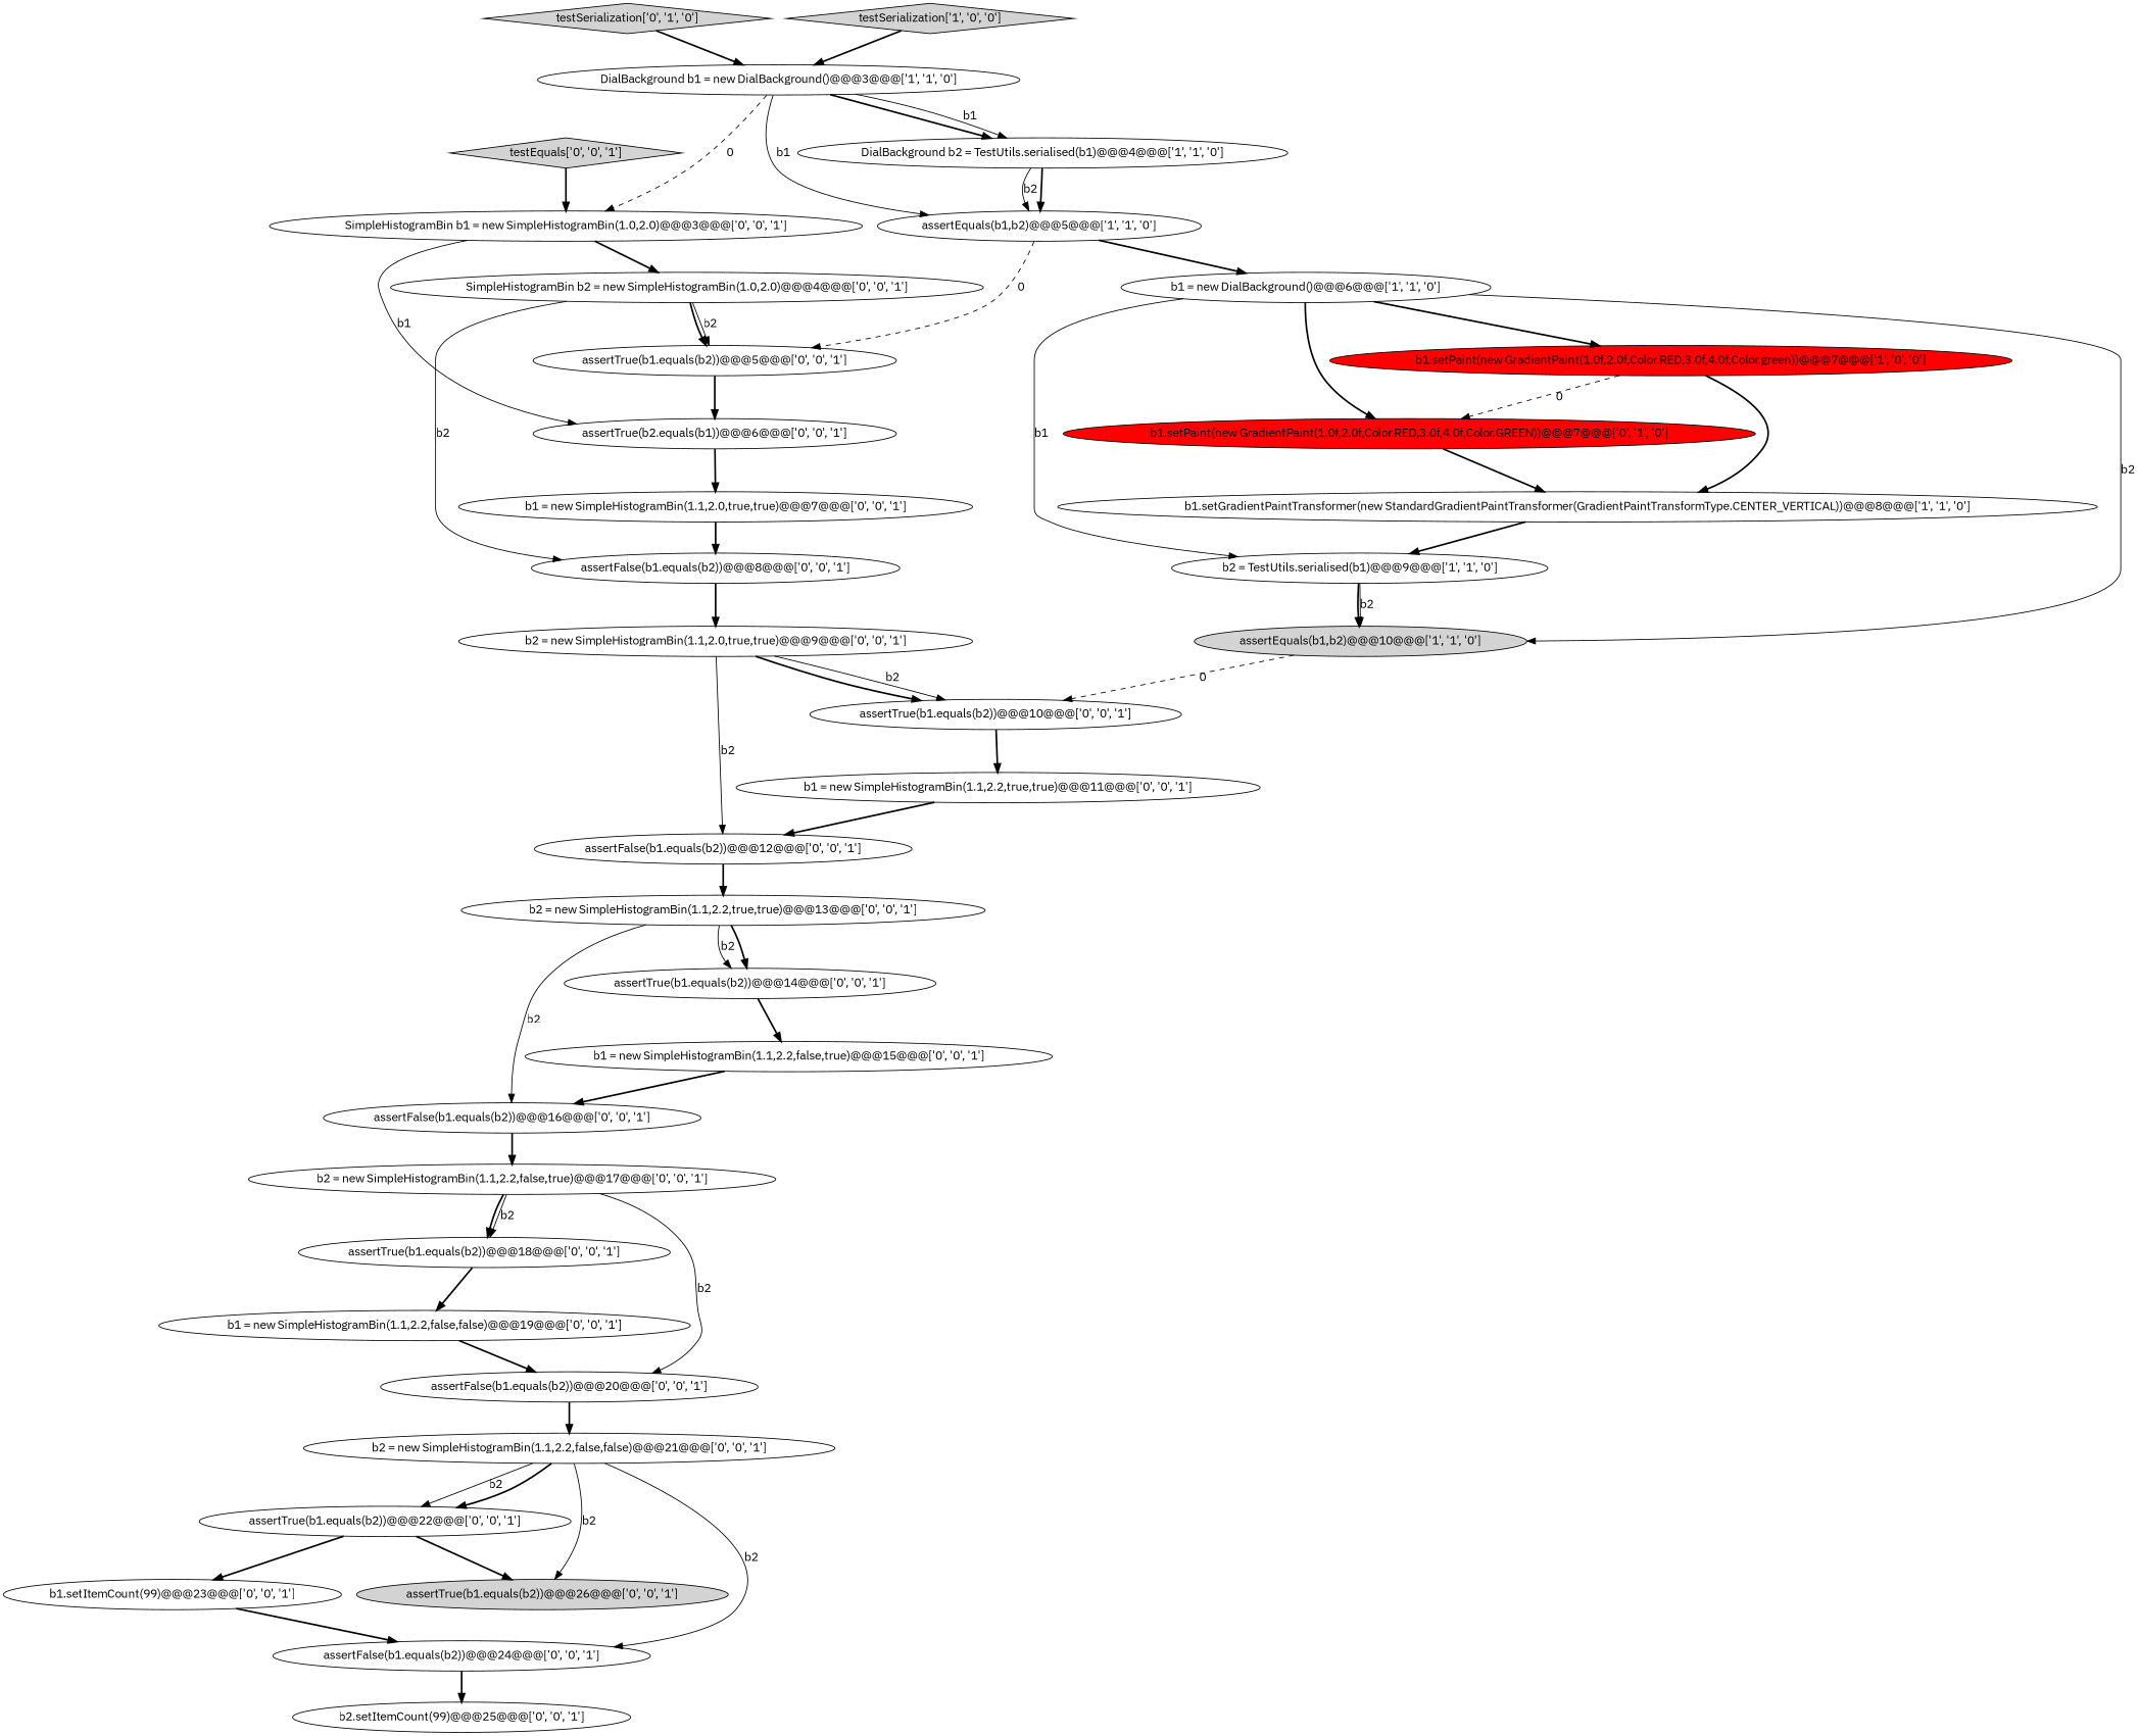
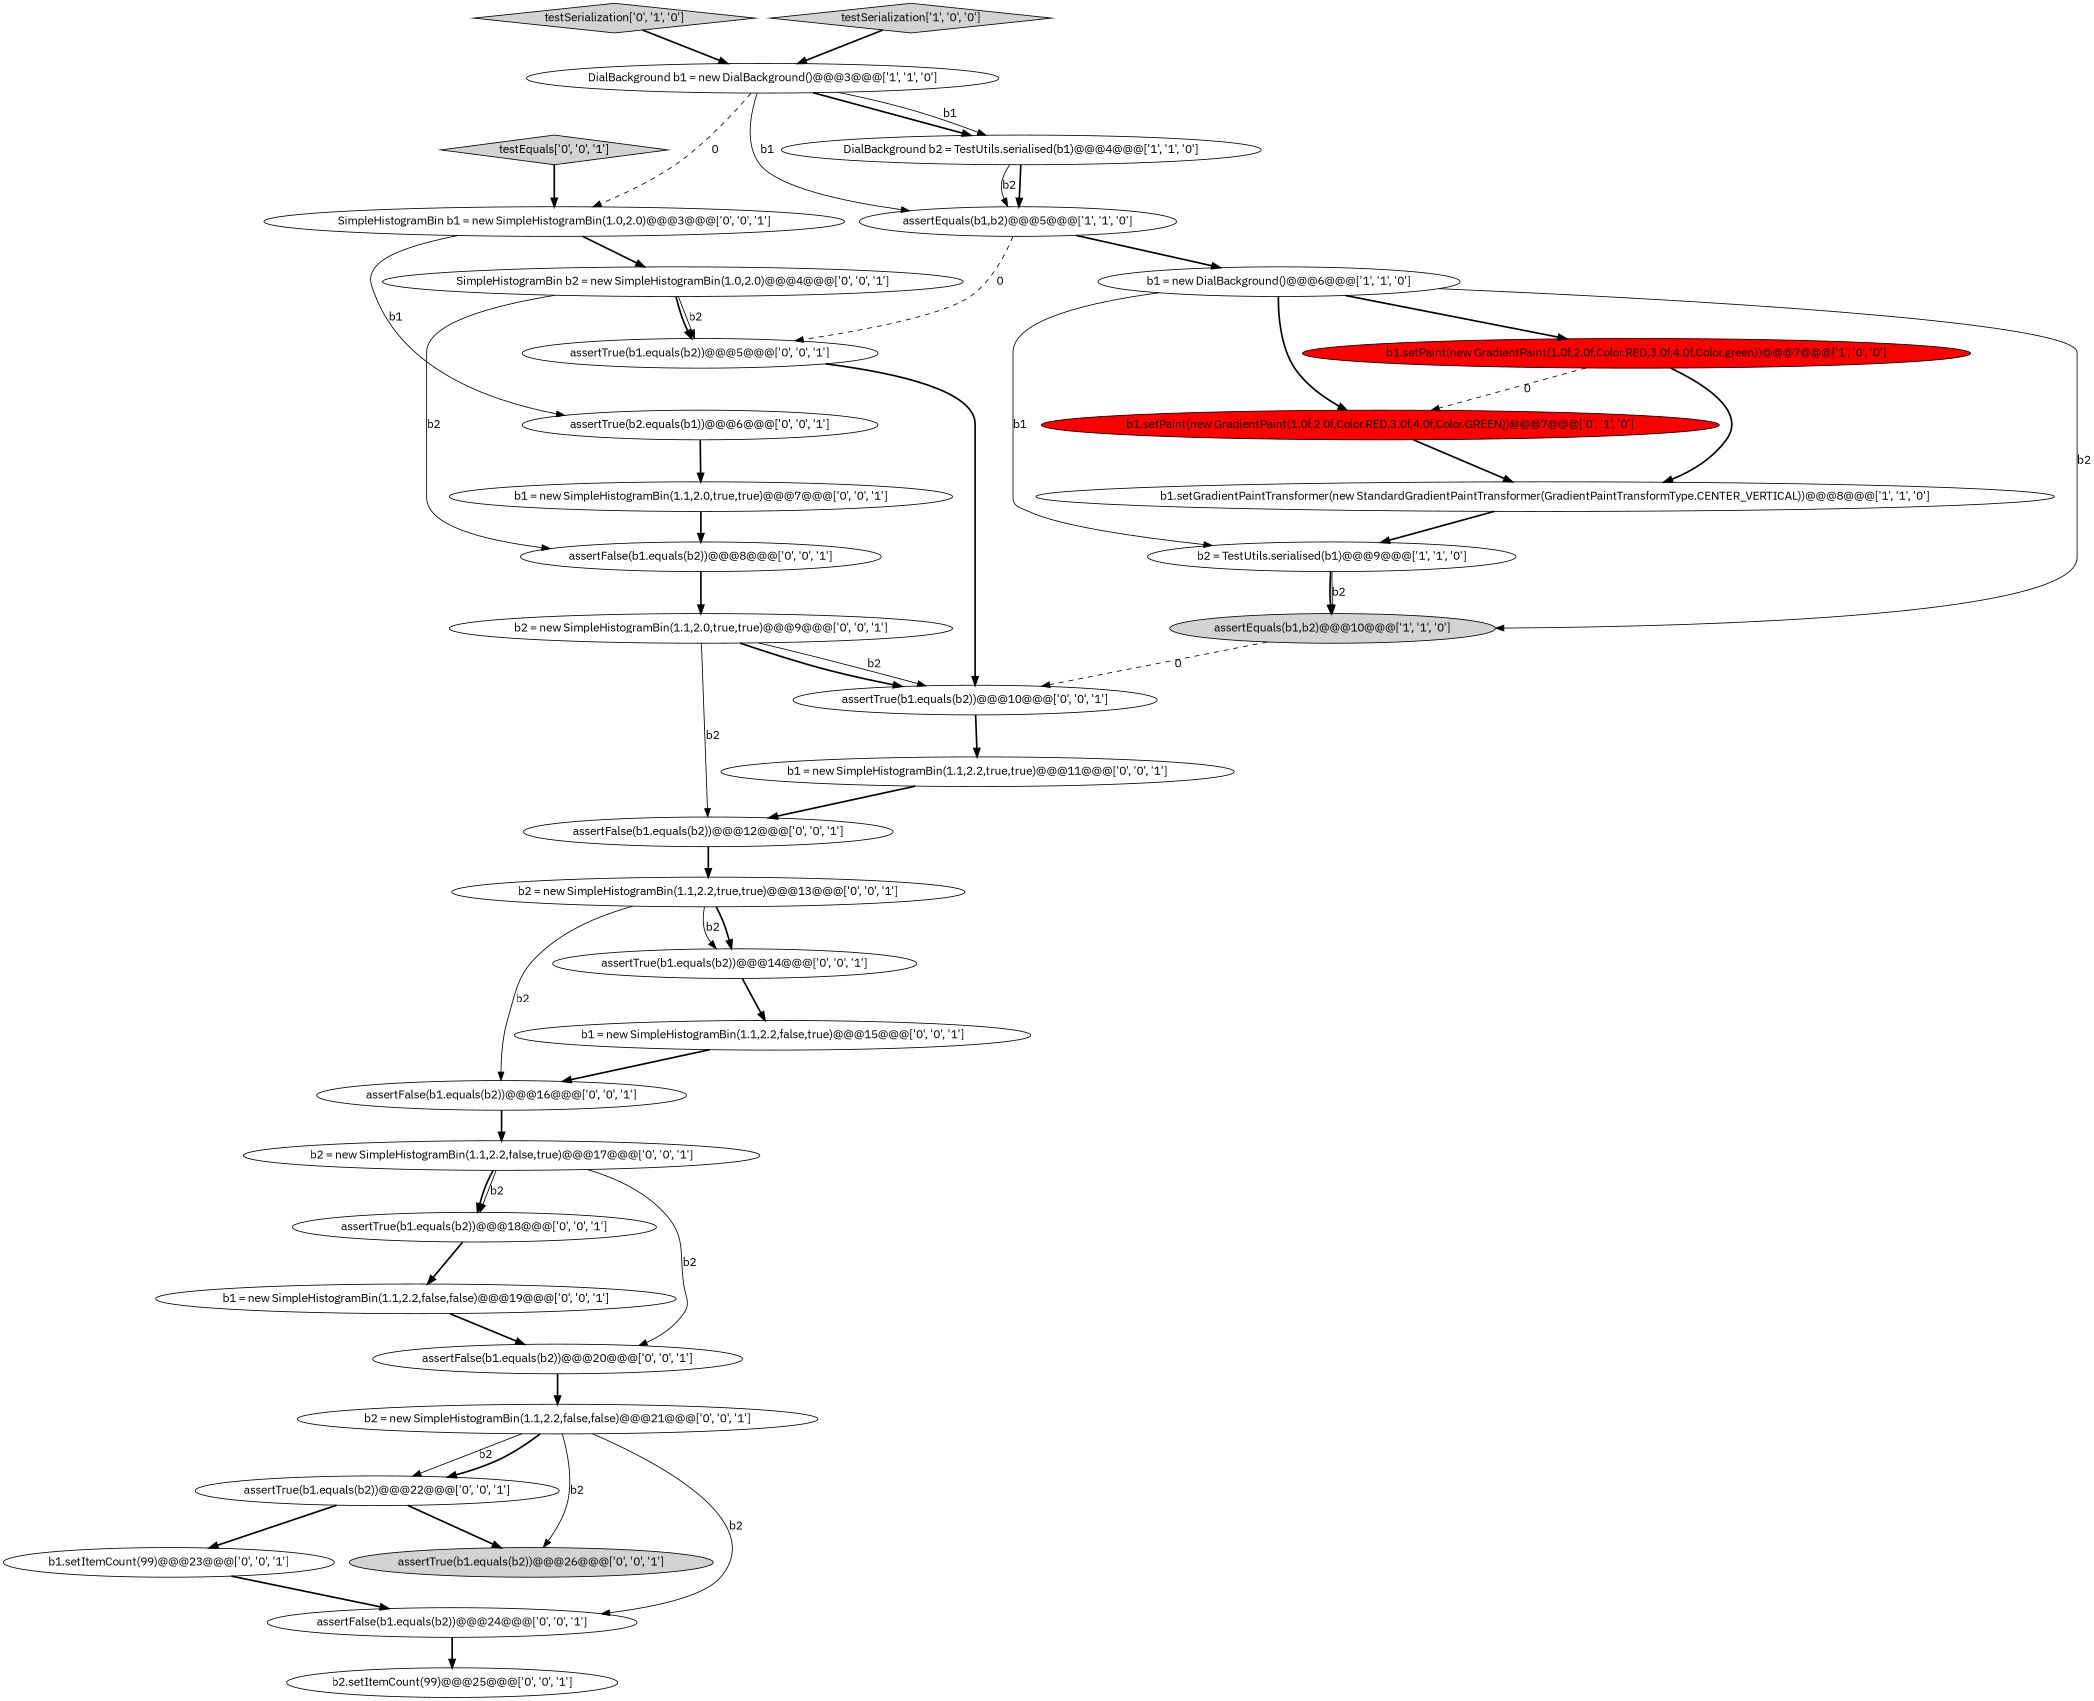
  digraph {
    fontname="IBM Plex Sans"
    node [fillcolor=white fontname="IBM Plex Sans" shape=ellipse style=filled]
    edge [fontname="IBM Plex Sans" style=bold]
    n1 [label="b1 = new SimpleHistogramBin(1.1,2.2,true,true)@@@11@@@['0', '0', '1']"]
    n2 [label="assertFalse(b1.equals(b2))@@@12@@@['0', '0', '1']"]
    n3 [label="b2 = new SimpleHistogramBin(1.1,2.2,true,true)@@@13@@@['0', '0', '1']"]
    n4 [label="assertEquals(b1,b2)@@@5@@@['1', '1', '0']"]
    n5 [label="b1 = new DialBackground()@@@6@@@['1', '1', '0']"]
    n6 [label="assertTrue(b1.equals(b2))@@@5@@@['0', '0', '1']"]
    n7 [fillcolor=lightgray label="assertEquals(b1,b2)@@@10@@@['1', '1', '0']"]
    n8 [fillcolor=red label="b1.setPaint(new GradientPaint(1.0f,2.0f,Color.RED,3.0f,4.0f,Color.green))@@@7@@@['1', '0', '0']"]
    n9 [fillcolor=red label="b1.setPaint(new GradientPaint(1.0f,2.0f,Color.RED,3.0f,4.0f,Color.GREEN))@@@7@@@['0', '1', '0']"]
    n10 [label="b2 = TestUtils.serialised(b1)@@@9@@@['1', '1', '0']"]
    n11 [label="assertTrue(b2.equals(b1))@@@6@@@['0', '0', '1']"]
    n12 [label="assertTrue(b1.equals(b2))@@@10@@@['0', '0', '1']"]
    n13 [label="assertTrue(b1.equals(b2))@@@22@@@['0', '0', '1']"]
    n14 [label="b1.setItemCount(99)@@@23@@@['0', '0', '1']"]
    n15 [fillcolor=lightgray label="assertTrue(b1.equals(b2))@@@26@@@['0', '0', '1']"]
    n16 [label="assertFalse(b1.equals(b2))@@@24@@@['0', '0', '1']"]
    n17 [label="b1.setGradientPaintTransformer(new StandardGradientPaintTransformer(GradientPaintTransformType.CENTER_VERTICAL))@@@8@@@['1', '1', '0']"]
    n18 [label="b2 = new SimpleHistogramBin(1.1,2.2,false,true)@@@17@@@['0', '0', '1']"]
    n19 [label="assertTrue(b1.equals(b2))@@@18@@@['0', '0', '1']"]
    n20 [label="assertFalse(b1.equals(b2))@@@20@@@['0', '0', '1']"]
    n21 [label="b1 = new SimpleHistogramBin(1.1,2.2,false,false)@@@19@@@['0', '0', '1']"]
    n22 [label="b2 = new SimpleHistogramBin(1.1,2.2,false,false)@@@21@@@['0', '0', '1']"]
    n23 [label="b1 = new SimpleHistogramBin(1.1,2.0,true,true)@@@7@@@['0', '0', '1']"]
    n24 [label="assertFalse(b1.equals(b2))@@@8@@@['0', '0', '1']"]
    n25 [label="b2 = new SimpleHistogramBin(1.1,2.0,true,true)@@@9@@@['0', '0', '1']"]
    n26 [label="assertFalse(b1.equals(b2))@@@16@@@['0', '0', '1']"]
    n27 [label="assertTrue(b1.equals(b2))@@@14@@@['0', '0', '1']"]
    n28 [fillcolor=lightgray label="testEquals['0', '0', '1']" shape=diamond]
    n29 [label="SimpleHistogramBin b1 = new SimpleHistogramBin(1.0,2.0)@@@3@@@['0', '0', '1']"]
    n30 [label="SimpleHistogramBin b2 = new SimpleHistogramBin(1.0,2.0)@@@4@@@['0', '0', '1']"]
    n31 [label="DialBackground b2 = TestUtils.serialised(b1)@@@4@@@['1', '1', '0']"]
    n32 [label="b2.setItemCount(99)@@@25@@@['0', '0', '1']"]
    n33 [label="b1 = new SimpleHistogramBin(1.1,2.2,false,true)@@@15@@@['0', '0', '1']"]
    n34 [fillcolor=lightgray label="testSerialization['0', '1', '0']" shape=diamond]
    n35 [label="DialBackground b1 = new DialBackground()@@@3@@@['1', '1', '0']"]
    n36 [fillcolor=lightgray label="testSerialization['1', '0', '0']" shape=diamond]
    n1 -> n2
    n2 -> n3
    n3 -> n26 [label=b2 style=solid]
    n3 -> n27
    n3 -> n27 [label=b2 style=solid]
    n4 -> n5
    n4 -> n6 [label=0 style=dashed]
    n5 -> n7 [label=b2 style=solid]
    n5 -> n8
    n5 -> n9
    n5 -> n10 [label=b1 style=solid]
-   n6 -> n11
+   n6 -> n12
    n7 -> n12 [label=0 style=dashed]
    n8 -> n9 [label=0 style=dashed]
    n8 -> n17
    n9 -> n17
    n10 -> n7 [label=b2 style=solid]
    n10 -> n7
    n11 -> n23
    n12 -> n1
    n13 -> n14
    n13 -> n15
    n14 -> n16
    n16 -> n32
    n17 -> n10
    n18 -> n19 [label=b2 style=solid]
    n18 -> n19
    n18 -> n20 [label=b2 style=solid]
    n19 -> n21
    n20 -> n22
    n21 -> n20
    n22 -> n13 [label=b2 style=solid]
    n22 -> n13
    n22 -> n15 [label=b2 style=solid]
    n22 -> n16 [label=b2 style=solid]
    n23 -> n24
    n24 -> n25
    n25 -> n2 [label=b2 style=solid]
    n25 -> n12
    n25 -> n12 [label=b2 style=solid]
    n26 -> n18
    n27 -> n33
    n28 -> n29
    n29 -> n11 [label=b1 style=solid]
    n29 -> n30
    n30 -> n6 [label=b2 style=solid]
    n30 -> n6
    n30 -> n24 [label=b2 style=solid]
    n31 -> n4
    n31 -> n4 [label=b2 style=solid]
    n33 -> n26
    n34 -> n35
    n35 -> n4 [label=b1 style=solid]
    n35 -> n29 [label=0 style=dashed]
    n35 -> n31
    n35 -> n31 [label=b1 style=solid]
    n36 -> n35
  }
